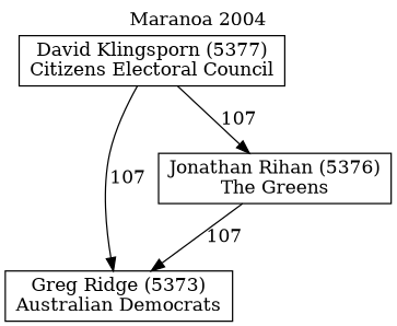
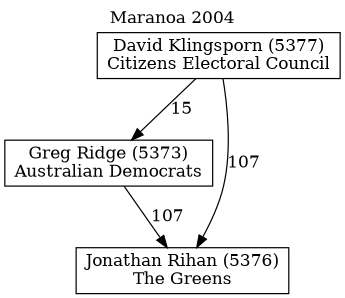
  digraph {
    label="Maranoa 2004"
    labelloc=t
    mclimit=10
    node [shape=box]
    n1 [label="David Klingsporn (5377)\nCitizens Electoral Council"]
    n2 [label="Greg Ridge (5373)\nAustralian Democrats"]
    n3 [label="Jonathan Rihan (5376)\nThe Greens"]
-   n1 -> n2 [label=107]
+   n1 -> n2 [label=15]
    n1 -> n3 [label=107]
-   n3 -> n2 [label=107]
+   n2 -> n3 [label=107]
  }
